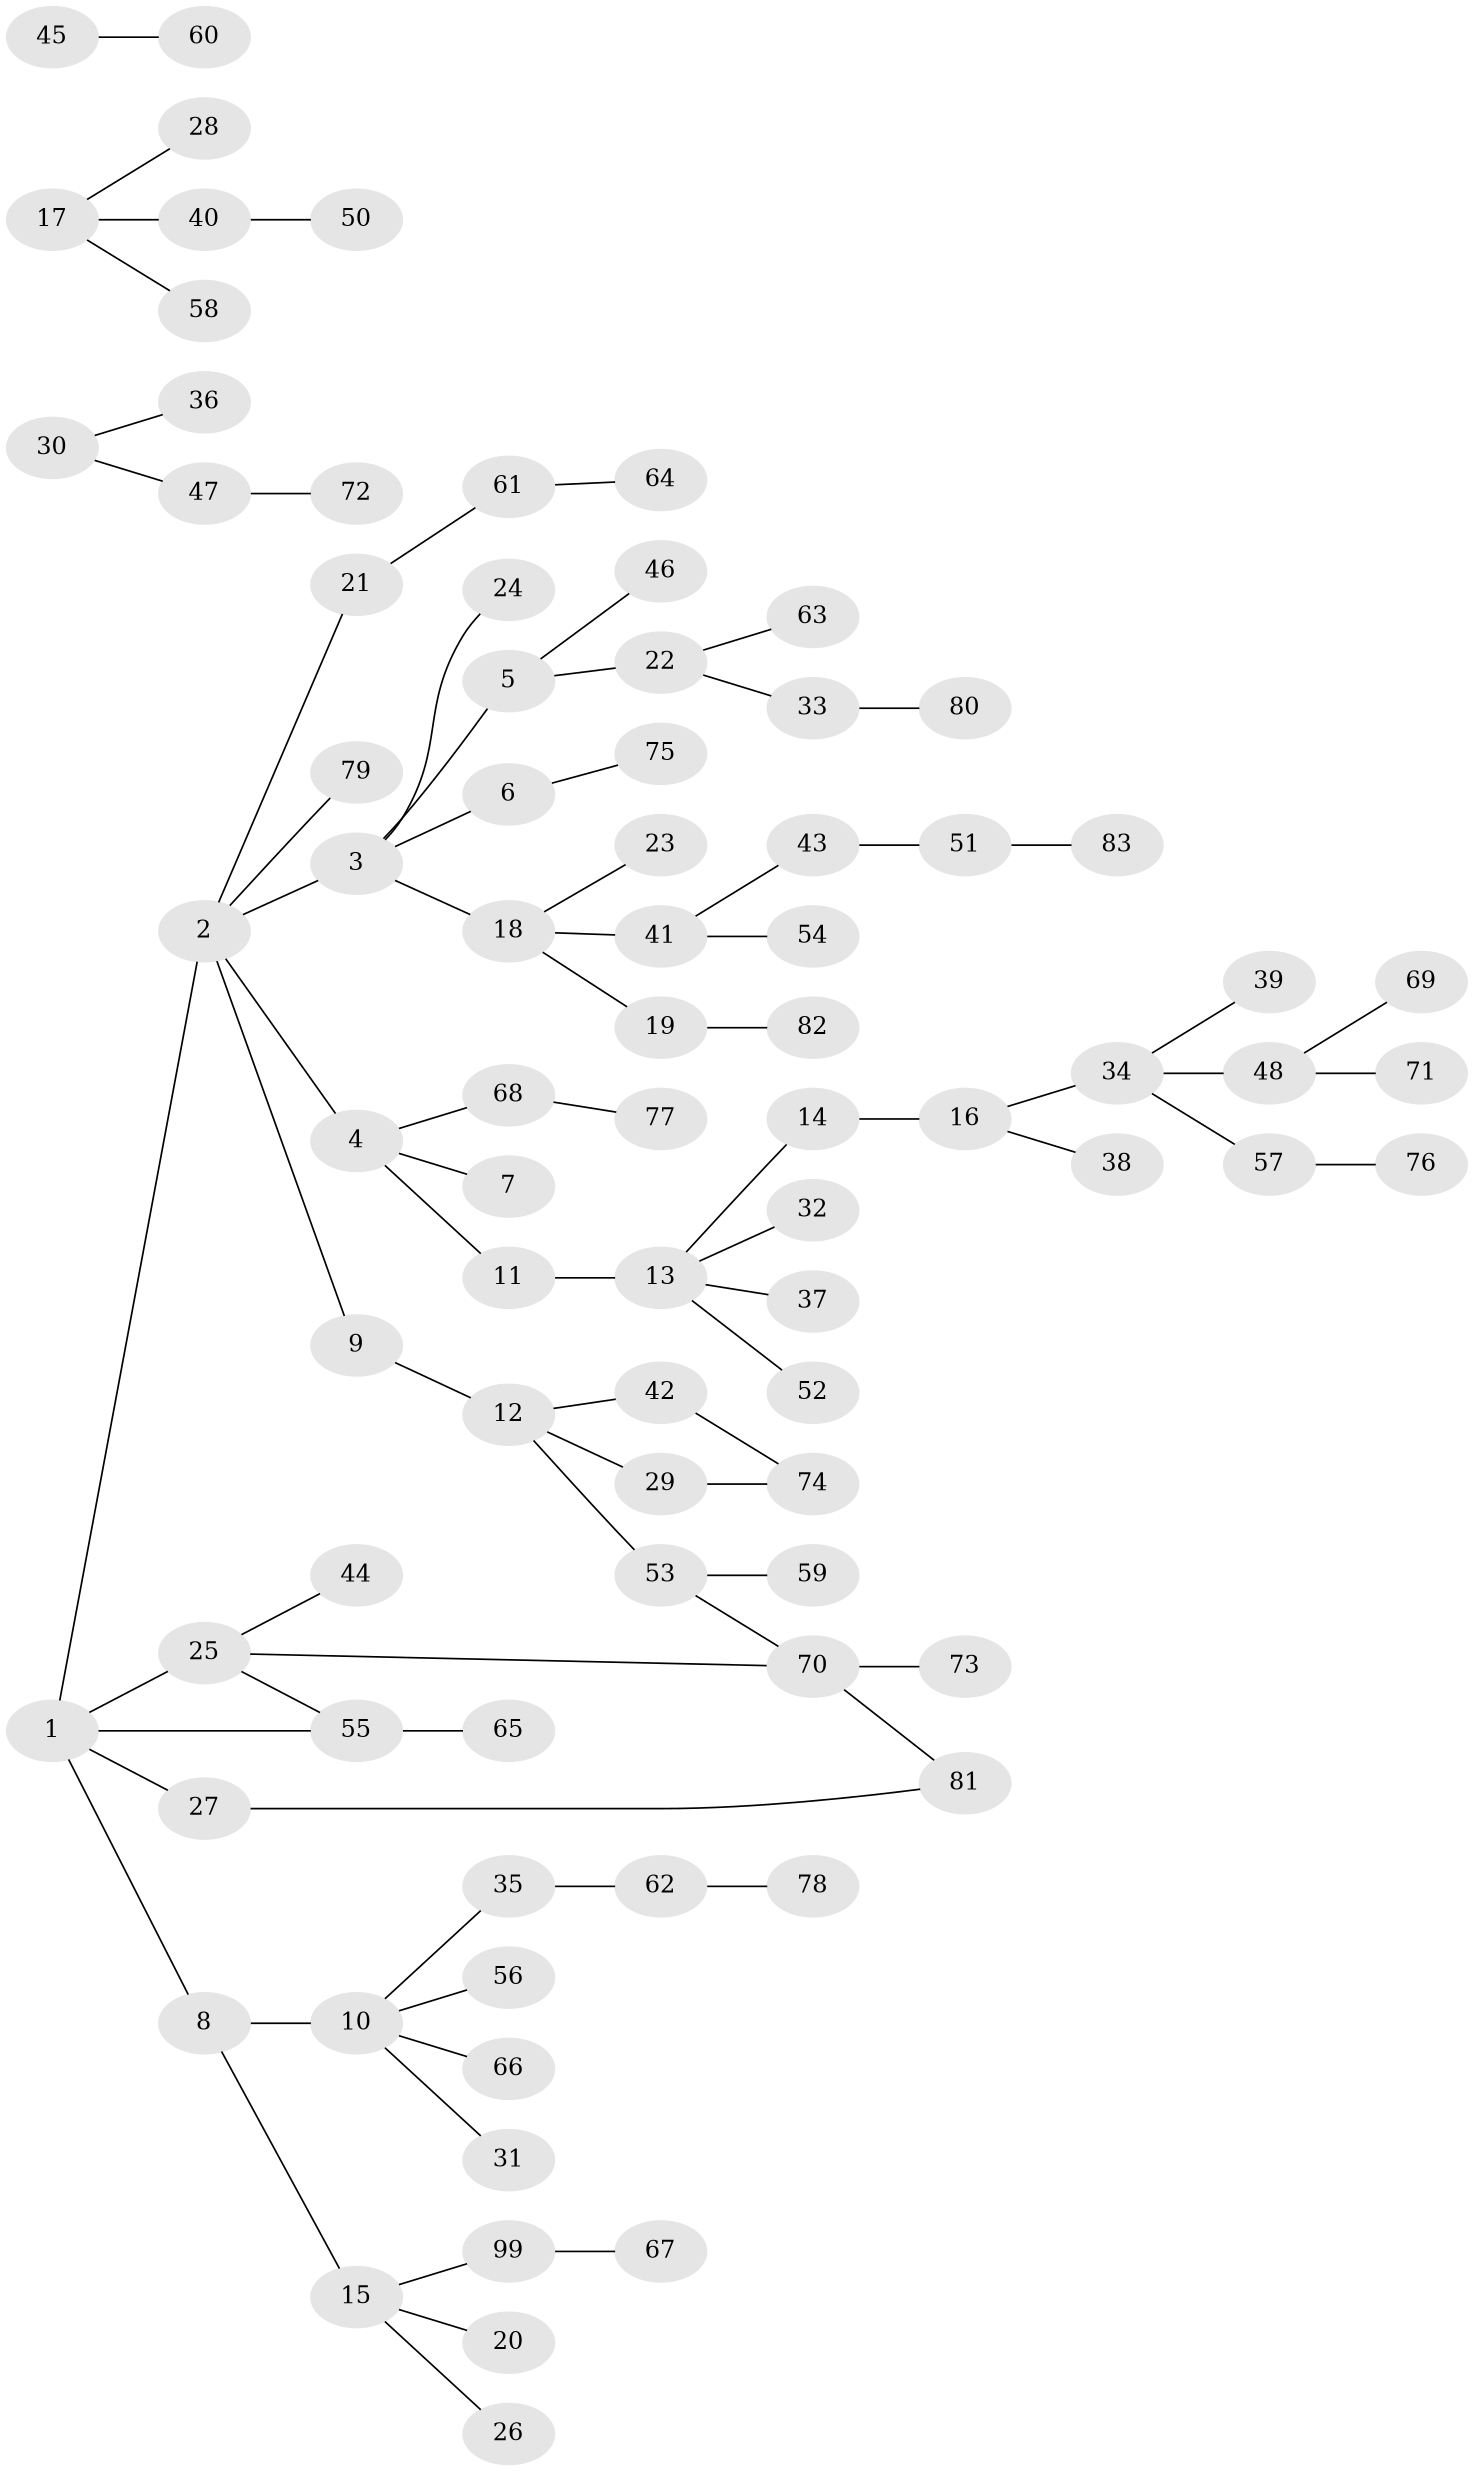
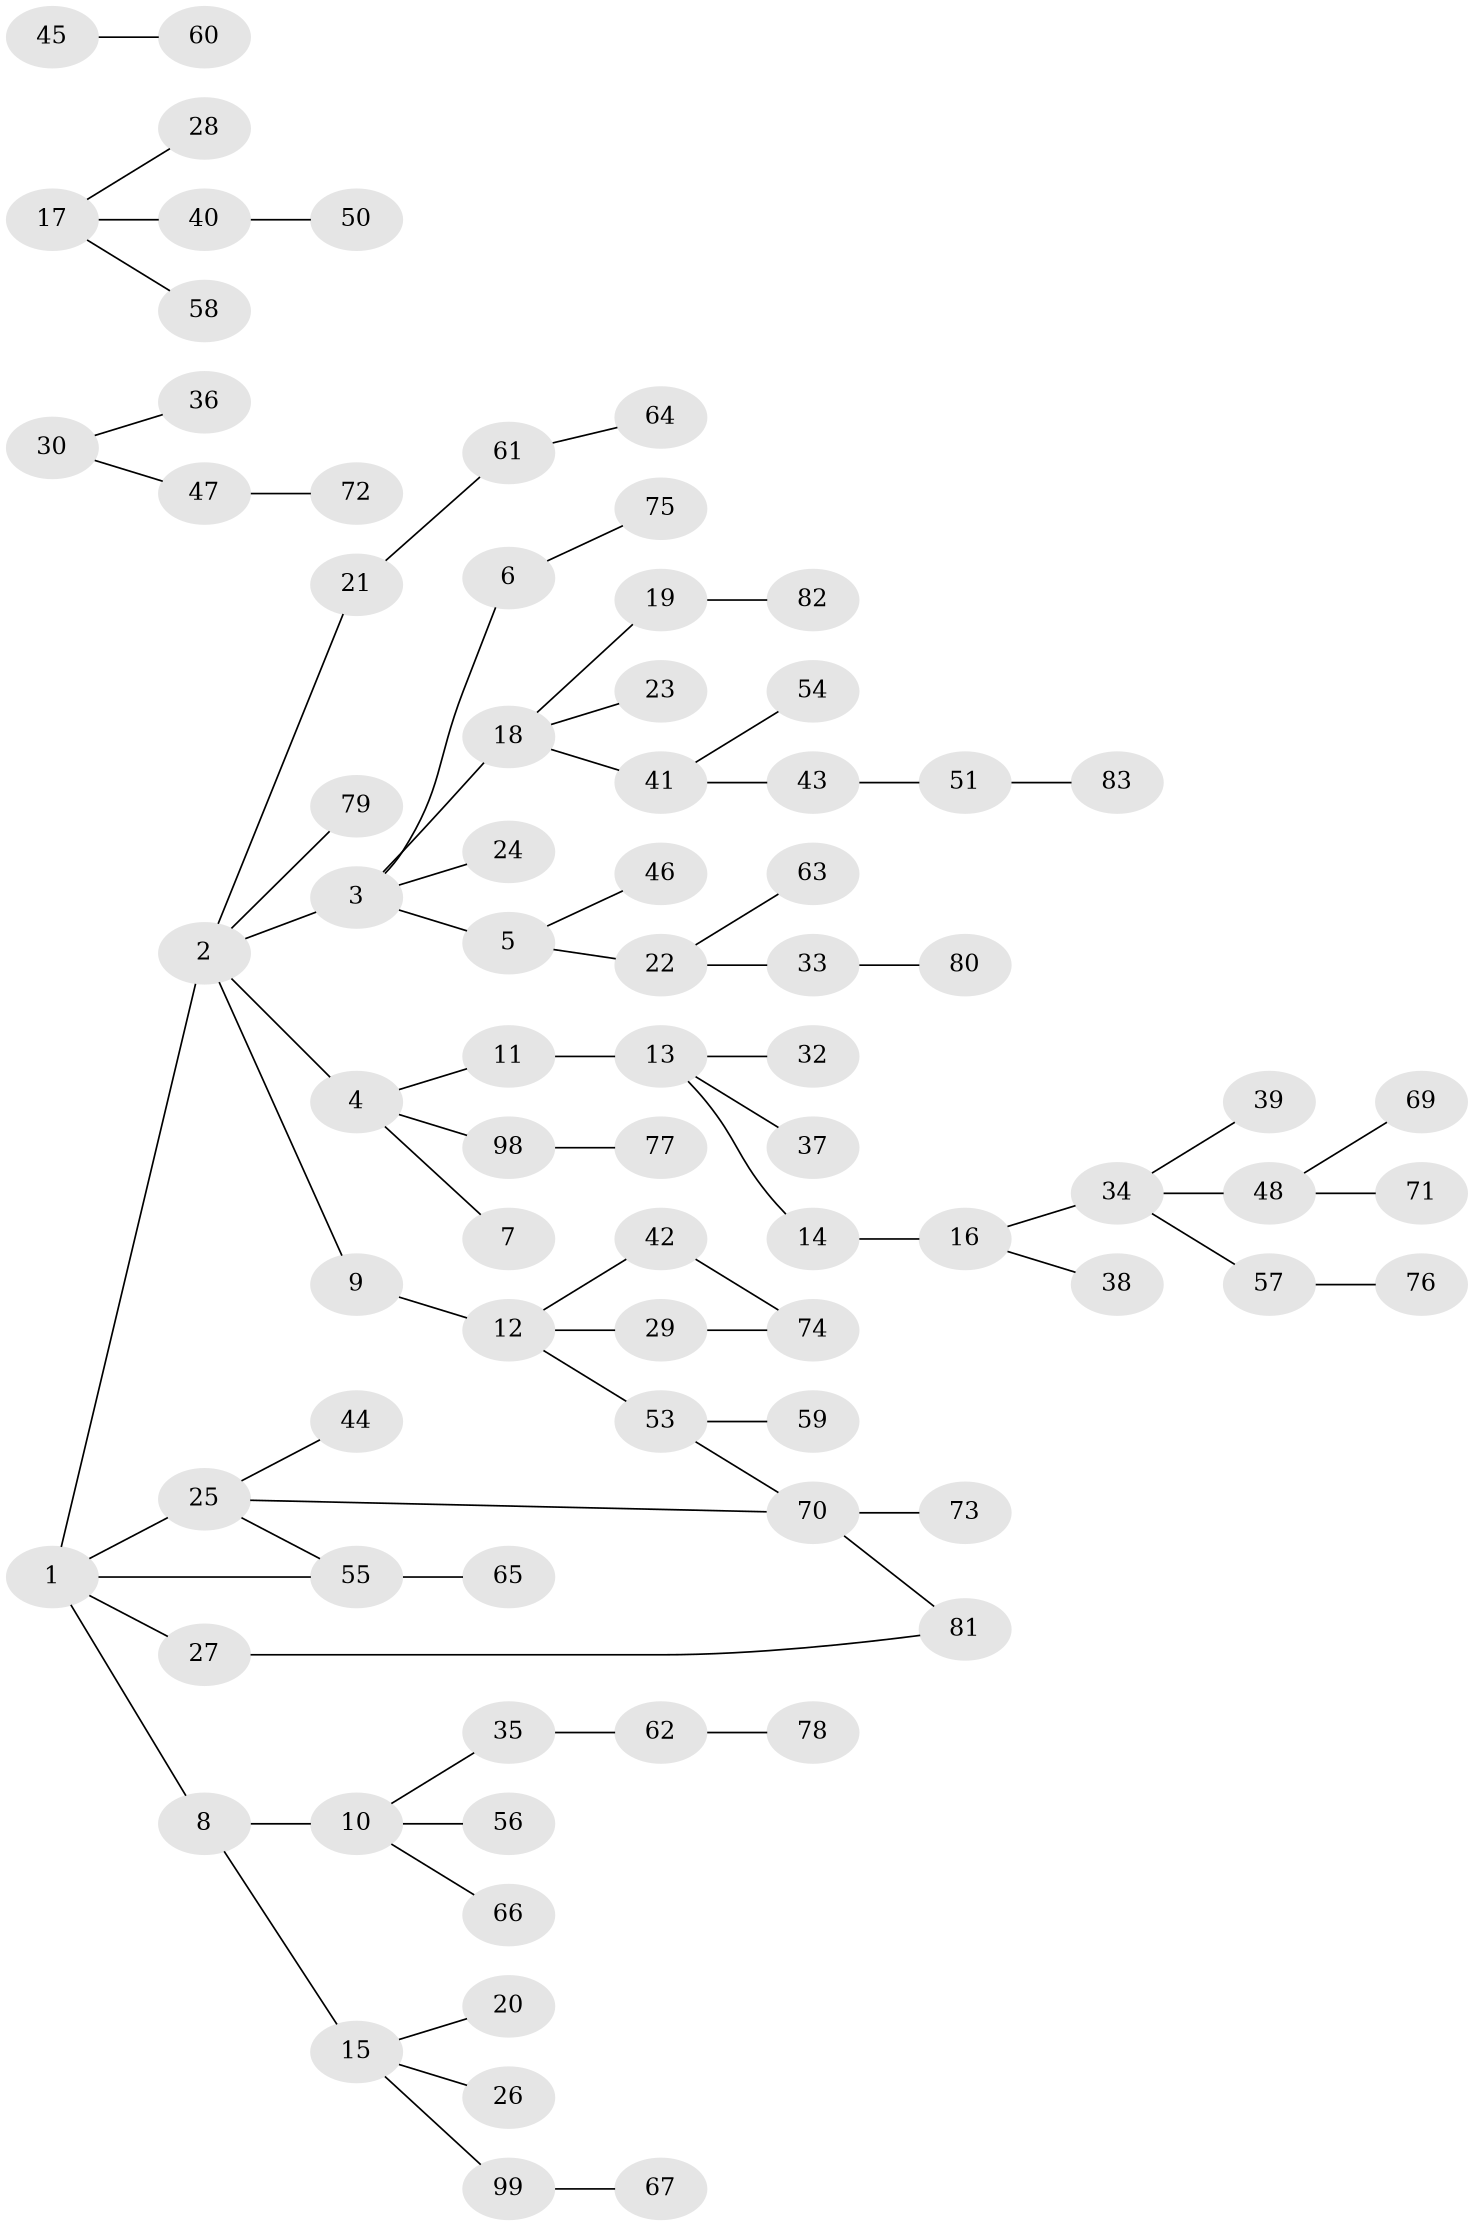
  graph {
    rankdir=LR
    node [color=gray90 style=filled]
    1
    2
    8
    25
    27
    55
    3
    4
    9
    21
    79
    10
    15
    44
    70
    81
    30
    36
    47
    5
    6
    18
    24
    7
    11
-   68
+   68 [label=98]
    12
    61
    22
    46
    75
    19
    23
    41
    13
    77
    33
    63
-   31
    35
    56
    66
    20
    26
    n45 [label=99]
    29
    42
    53
    62
    14
    32
    37
-   52
    74
    59
    16
    34
    38
    67
    17
    28
    40
    58
    39
    48
    57
    50
    82
    43
    54
    64
    80
    65
    73
    45
    60
    72
    69
    71
    76
    78
    51
    83
    1 -- 2
    1 -- 8
    1 -- 25
    1 -- 27
    1 -- 55
    2 -- 3
    2 -- 4
    2 -- 9
    2 -- 21
    2 -- 79
    8 -- 10
    8 -- 15
    25 -- 55
    25 -- 44
    25 -- 70
    27 -- 81
    55 -- 65
    3 -- 5
    3 -- 6
    3 -- 18
    3 -- 24
    4 -- 7
    4 -- 11
    4 -- 68
    9 -- 12
    21 -- 61
-   10 -- 31
    10 -- 35
    10 -- 56
    10 -- 66
    15 -- 20
    15 -- 26
    15 -- n45
    70 -- 81
    70 -- 73
    30 -- 36
    30 -- 47
    47 -- 72
    5 -- 22
    5 -- 46
    6 -- 75
    18 -- 19
    18 -- 23
    18 -- 41
    11 -- 13
    68 -- 77
    12 -- 29
    12 -- 42
    12 -- 53
    61 -- 64
    22 -- 33
    22 -- 63
    19 -- 82
    41 -- 43
    41 -- 54
    13 -- 14
    13 -- 32
    13 -- 37
-   13 -- 52
    33 -- 80
    35 -- 62
    n45 -- 67
    29 -- 74
    42 -- 74
    53 -- 70
    53 -- 59
    62 -- 78
    14 -- 16
    16 -- 34
    16 -- 38
    34 -- 39
    34 -- 48
    34 -- 57
    17 -- 28
    17 -- 40
    17 -- 58
    40 -- 50
    48 -- 69
    48 -- 71
    57 -- 76
    43 -- 51
    45 -- 60
    51 -- 83
  }
